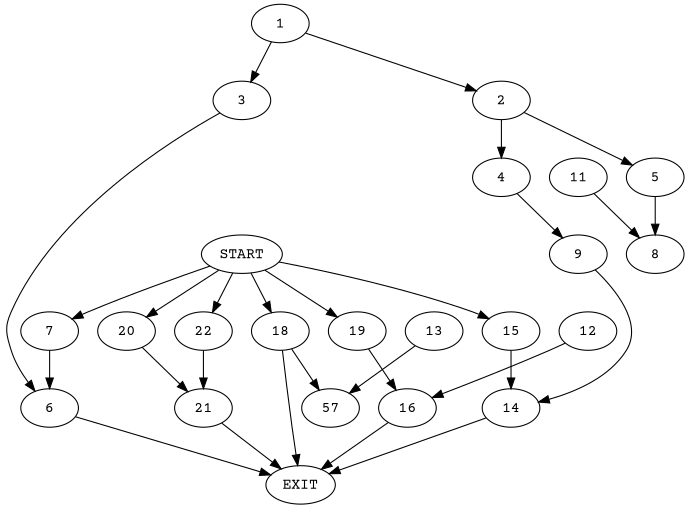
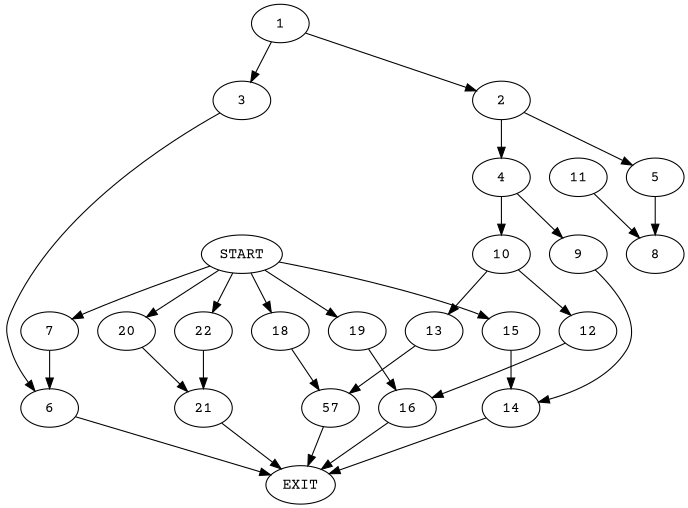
  digraph {
    fontname="Courier Prime"
    node [fontname="Courier Prime"]
    edge [fontname="Courier Prime"]
    n1 [label=START]
    7
    15
    18
    19
    20
    22
    1
    2
    3
    6
    11
    8
    14
    n15 [label=57]
    16
    21
    n18 [label=EXIT]
    4
    5
    9
+   10
    12
    13
    n1 -> 7
    n1 -> 15
    n1 -> 18
    n1 -> 19
    n1 -> 20
    n1 -> 22
    7 -> 6
    15 -> 14
    18 -> n15
    19 -> 16
    20 -> 21
    22 -> 21
    1 -> 2
    1 -> 3
    2 -> 4
    2 -> 5
    3 -> 6
    6 -> n18
    11 -> 8
    14 -> n18
-   18 -> n18
+   n15 -> n18
    16 -> n18
    21 -> n18
    4 -> 9
+   4 -> 10
    5 -> 8
    9 -> 14
+   10 -> 12
+   10 -> 13
    12 -> 16
    13 -> n15
  }
